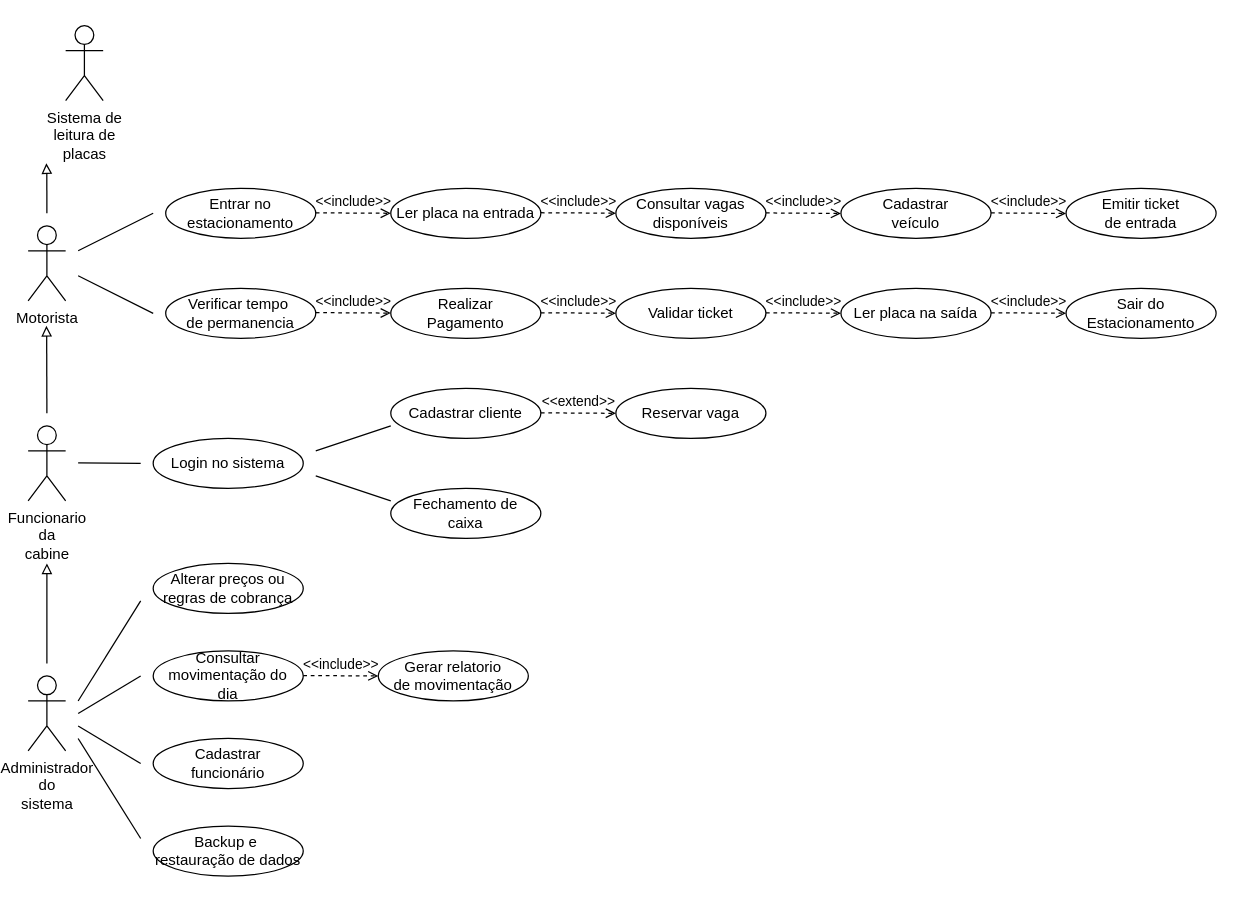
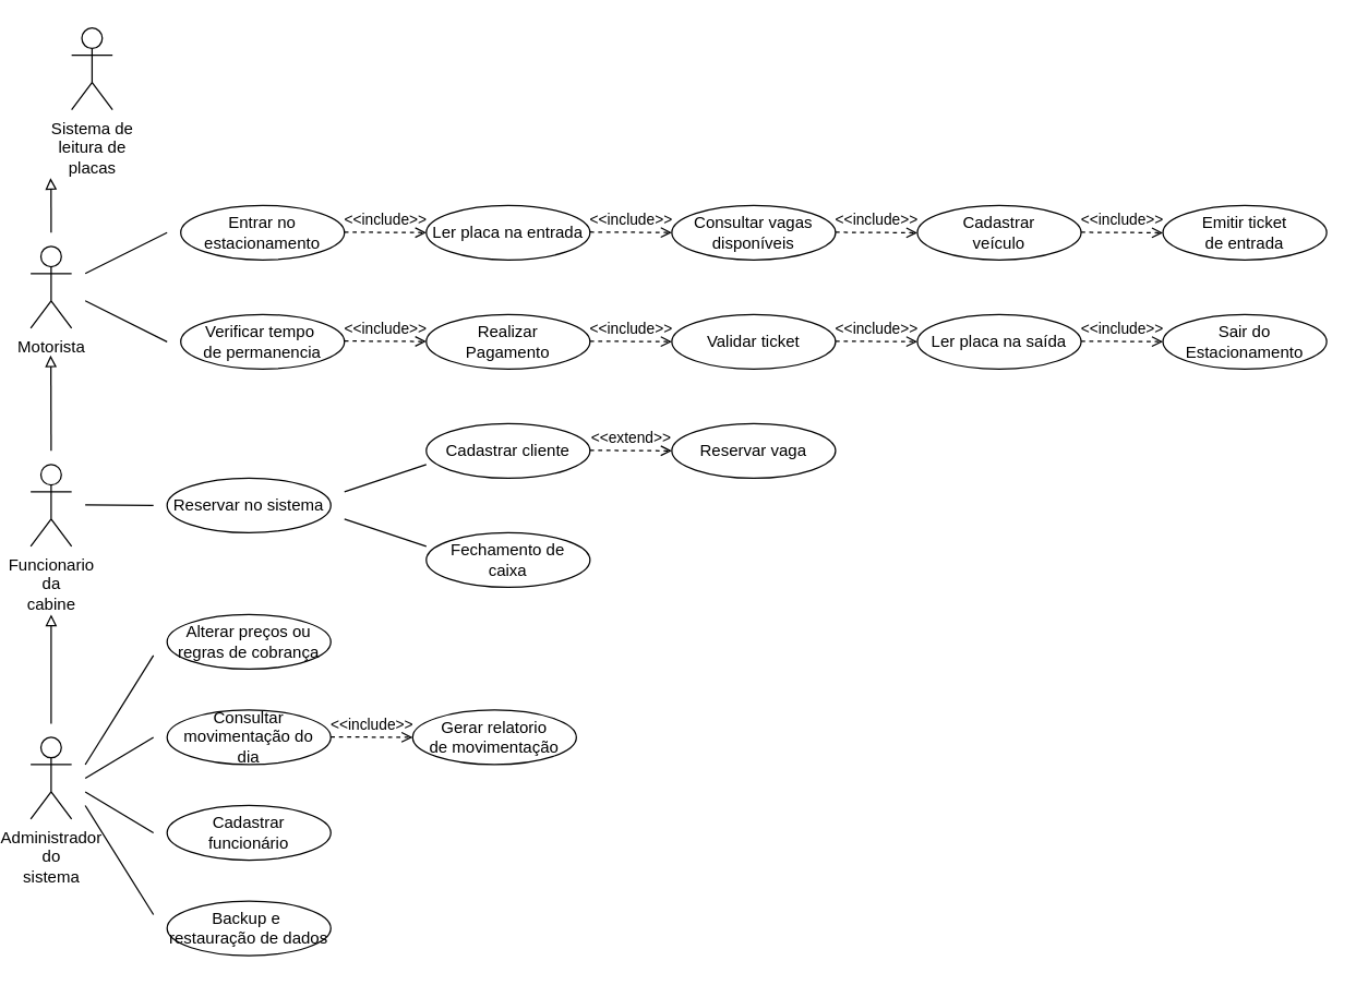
  <mxCell id="0" />
  <mxCell id="1" parent="0" />
  <mxCell id="2" value="Motorista" style="shape=umlActor;verticalLabelPosition=bottom;verticalAlign=top;html=1;outlineConnect=0;" vertex="1" parent="1"><mxGeometry x="20" y="180" width="30" height="60" as="geometry" /></mxCell>
  <mxCell id="3" value="Funcionario&lt;br&gt;da&lt;br&gt;cabine" style="shape=umlActor;verticalLabelPosition=bottom;verticalAlign=top;html=1;outlineConnect=0;align=center;spacingTop=0;spacingBottom=0;spacingRight=0;spacingLeft=0;" vertex="1" parent="1"><mxGeometry x="20" y="340" width="30" height="60" as="geometry" /></mxCell>
  <mxCell id="4" value="Administrador&lt;br&gt;do&lt;br&gt;sistema" style="shape=umlActor;verticalLabelPosition=bottom;verticalAlign=top;html=1;outlineConnect=0;" vertex="1" parent="1"><mxGeometry x="20" y="540" width="30" height="60" as="geometry" /></mxCell>
  <mxCell id="5" value="Sistema de&lt;div&gt;leitura de&lt;/div&gt;&lt;div&gt;placas&lt;/div&gt;" style="shape=umlActor;verticalLabelPosition=bottom;verticalAlign=top;html=1;outlineConnect=0;" vertex="1" parent="1"><mxGeometry x="50" y="20" width="30" height="60" as="geometry" /></mxCell>
  <mxCell id="6" value="Entrar no&lt;div&gt;estacionamento&lt;/div&gt;" style="ellipse;whiteSpace=wrap;html=1;" vertex="1" parent="1"><mxGeometry x="130" y="150" width="120" height="40" as="geometry" /></mxCell>
  <mxCell id="7" value="Realizar&lt;div&gt;Pagamento&lt;/div&gt;" style="ellipse;whiteSpace=wrap;html=1;" vertex="1" parent="1"><mxGeometry x="310" y="230" width="120" height="40" as="geometry" /></mxCell>
  <mxCell id="8" value="" style="endArrow=none;html=1;rounded=0;" edge="1" parent="1"><mxGeometry width="50" height="50" relative="1" as="geometry"><mxPoint x="60" y="200" as="sourcePoint" /><mxPoint x="120" y="170" as="targetPoint" /></mxGeometry></mxCell>
  <mxCell id="9" value="" style="endArrow=none;html=1;rounded=0;" edge="1" parent="1"><mxGeometry width="50" height="50" relative="1" as="geometry"><mxPoint x="60" y="220" as="sourcePoint" /><mxPoint x="120" y="250" as="targetPoint" /></mxGeometry></mxCell>
  <mxCell id="10" value="Emitir ticket&lt;div&gt;de entrada&lt;/div&gt;" style="ellipse;whiteSpace=wrap;html=1;" vertex="1" parent="1"><mxGeometry x="850" y="150" width="120" height="40" as="geometry" /></mxCell>
  <mxCell id="11" value="&amp;lt;&amp;lt;include&amp;gt;&amp;gt;" style="html=1;verticalAlign=bottom;labelBackgroundColor=none;endArrow=open;endFill=0;dashed=1;rounded=0;" edge="1" parent="1"><mxGeometry width="160" relative="1" as="geometry"><mxPoint x="250" y="169.64" as="sourcePoint" /><mxPoint x="310" y="170" as="targetPoint" /></mxGeometry></mxCell>
  <mxCell id="12" value="Consultar vagas&lt;div&gt;disponíveis&lt;/div&gt;" style="ellipse;whiteSpace=wrap;html=1;" vertex="1" parent="1"><mxGeometry x="490" y="150" width="120" height="40" as="geometry" /></mxCell>
  <mxCell id="13" value="Cadastrar&lt;div&gt;veículo&lt;/div&gt;" style="ellipse;whiteSpace=wrap;html=1;" vertex="1" parent="1"><mxGeometry x="670" y="150" width="120" height="40" as="geometry" /></mxCell>
  <mxCell id="14" value="&amp;lt;&amp;lt;include&amp;gt;&amp;gt;" style="html=1;verticalAlign=bottom;labelBackgroundColor=none;endArrow=open;endFill=0;dashed=1;rounded=0;" edge="1" parent="1"><mxGeometry width="160" relative="1" as="geometry"><mxPoint x="610" y="169.73" as="sourcePoint" /><mxPoint x="670" y="170.09" as="targetPoint" /></mxGeometry></mxCell>
  <mxCell id="15" value="&amp;lt;&amp;lt;include&amp;gt;&amp;gt;" style="html=1;verticalAlign=bottom;labelBackgroundColor=none;endArrow=open;endFill=0;dashed=1;rounded=0;" edge="1" parent="1"><mxGeometry width="160" relative="1" as="geometry"><mxPoint x="790" y="169.73" as="sourcePoint" /><mxPoint x="850" y="170.09" as="targetPoint" /></mxGeometry></mxCell>
  <mxCell id="16" value="Cadastrar cliente" style="ellipse;whiteSpace=wrap;html=1;" vertex="1" parent="1"><mxGeometry x="310" y="310" width="120" height="40" as="geometry" /></mxCell>
  <mxCell id="17" value="Reservar vaga" style="ellipse;whiteSpace=wrap;html=1;" vertex="1" parent="1"><mxGeometry x="490" y="310" width="120" height="40" as="geometry" /></mxCell>
  <mxCell id="18" value="Gerar relatorio&lt;div&gt;de movimentação&lt;/div&gt;" style="ellipse;whiteSpace=wrap;html=1;" vertex="1" parent="1"><mxGeometry x="300" y="520" width="120" height="40" as="geometry" /></mxCell>
  <mxCell id="19" value="" style="endArrow=none;html=1;rounded=0;" edge="1" parent="1"><mxGeometry width="50" height="50" relative="1" as="geometry"><mxPoint x="60" y="570" as="sourcePoint" /><mxPoint x="110" y="540" as="targetPoint" /></mxGeometry></mxCell>
  <mxCell id="20" value="Cadastrar&lt;div&gt;funcionário&lt;/div&gt;" style="ellipse;whiteSpace=wrap;html=1;" vertex="1" parent="1"><mxGeometry x="120" y="590" width="120" height="40" as="geometry" /></mxCell>
  <mxCell id="21" value="" style="endArrow=none;html=1;rounded=0;" edge="1" parent="1"><mxGeometry width="50" height="50" relative="1" as="geometry"><mxPoint x="60" y="590" as="sourcePoint" /><mxPoint x="110" y="670" as="targetPoint" /></mxGeometry></mxCell>
- <mxCell id="22" value="Login no sistema" style="ellipse;whiteSpace=wrap;html=1;" vertex="1" parent="1"><mxGeometry x="120" y="350" width="120" height="40" as="geometry" /></mxCell>
+ <mxCell id="22" value="Reservar no sistema" style="ellipse;whiteSpace=wrap;html=1;" vertex="1" parent="1"><mxGeometry x="120" y="350" width="120" height="40" as="geometry" /></mxCell>
  <mxCell id="23" value="Alterar preços ou&lt;div&gt;regras de cobrança&lt;/div&gt;" style="ellipse;whiteSpace=wrap;html=1;" vertex="1" parent="1"><mxGeometry x="120" y="450" width="120" height="40" as="geometry" /></mxCell>
  <mxCell id="24" value="" style="endArrow=none;html=1;rounded=0;" edge="1" parent="1"><mxGeometry width="50" height="50" relative="1" as="geometry"><mxPoint x="60" y="560" as="sourcePoint" /><mxPoint x="110" y="480" as="targetPoint" /></mxGeometry></mxCell>
  <mxCell id="25" value="Fechamento de&lt;div&gt;caixa&lt;/div&gt;" style="ellipse;whiteSpace=wrap;html=1;" vertex="1" parent="1"><mxGeometry x="310" y="390" width="120" height="40" as="geometry" /></mxCell>
  <mxCell id="26" value="" style="html=1;labelBackgroundColor=#ffffff;jettySize=auto;orthogonalLoop=1;fontSize=14;rounded=0;jumpStyle=gap;edgeStyle=orthogonalEdgeStyle;startArrow=none;endArrow=block;endFill=0;strokeWidth=1;" edge="1" parent="1"><mxGeometry width="48" height="48" relative="1" as="geometry"><mxPoint x="35" y="530" as="sourcePoint" /><mxPoint x="35" y="450" as="targetPoint" /></mxGeometry></mxCell>
  <mxCell id="27" value="Validar ticket" style="ellipse;whiteSpace=wrap;html=1;" vertex="1" parent="1"><mxGeometry x="490" y="230" width="120" height="40" as="geometry" /></mxCell>
  <mxCell id="28" value="Sair do&lt;div&gt;Estacionamento&lt;/div&gt;" style="ellipse;whiteSpace=wrap;html=1;" vertex="1" parent="1"><mxGeometry x="850" y="230" width="120" height="40" as="geometry" /></mxCell>
  <mxCell id="29" value="&amp;lt;&amp;lt;include&amp;gt;&amp;gt;" style="html=1;verticalAlign=bottom;labelBackgroundColor=none;endArrow=open;endFill=0;dashed=1;rounded=0;" edge="1" parent="1"><mxGeometry width="160" relative="1" as="geometry"><mxPoint x="610" y="249.57" as="sourcePoint" /><mxPoint x="670" y="249.93" as="targetPoint" /></mxGeometry></mxCell>
  <mxCell id="30" value="&amp;lt;&amp;lt;include&amp;gt;&amp;gt;" style="html=1;verticalAlign=bottom;labelBackgroundColor=none;endArrow=open;endFill=0;dashed=1;rounded=0;" edge="1" parent="1"><mxGeometry width="160" relative="1" as="geometry"><mxPoint x="430" y="249.58" as="sourcePoint" /><mxPoint x="490" y="249.94" as="targetPoint" /></mxGeometry></mxCell>
  <mxCell id="31" value="" style="endArrow=none;html=1;rounded=0;" edge="1" parent="1"><mxGeometry width="50" height="50" relative="1" as="geometry"><mxPoint x="60" y="369.68" as="sourcePoint" /><mxPoint x="110" y="370" as="targetPoint" /></mxGeometry></mxCell>
  <mxCell id="32" value="" style="endArrow=none;html=1;rounded=0;" edge="1" parent="1"><mxGeometry width="50" height="50" relative="1" as="geometry"><mxPoint x="250" y="360" as="sourcePoint" /><mxPoint x="310" y="340" as="targetPoint" /></mxGeometry></mxCell>
  <mxCell id="33" value="" style="html=1;labelBackgroundColor=#ffffff;jettySize=auto;orthogonalLoop=1;fontSize=14;rounded=0;jumpStyle=gap;edgeStyle=orthogonalEdgeStyle;startArrow=none;endArrow=block;endFill=0;strokeWidth=1;" edge="1" parent="1"><mxGeometry width="48" height="48" relative="1" as="geometry"><mxPoint x="35" y="330" as="sourcePoint" /><mxPoint x="34.62" y="260" as="targetPoint" /></mxGeometry></mxCell>
  <mxCell id="34" value="Consultar&lt;div&gt;movimentação do&lt;/div&gt;&lt;div&gt;dia&lt;/div&gt;" style="ellipse;whiteSpace=wrap;html=1;" vertex="1" parent="1"><mxGeometry x="120" y="520" width="120" height="40" as="geometry" /></mxCell>
  <mxCell id="35" value="Backup e&amp;nbsp;&lt;div&gt;restauração&amp;nbsp;&lt;span style=&quot;background-color: transparent; color: light-dark(rgb(0, 0, 0), rgb(255, 255, 255));&quot;&gt;de&lt;/span&gt;&lt;span style=&quot;background-color: transparent; color: light-dark(rgb(0, 0, 0), rgb(255, 255, 255));&quot;&gt;&amp;nbsp;dados&lt;/span&gt;&lt;/div&gt;" style="ellipse;whiteSpace=wrap;html=1;" vertex="1" parent="1"><mxGeometry x="120" y="660" width="120" height="40" as="geometry" /></mxCell>
  <mxCell id="36" value="Verificar tempo&amp;nbsp;&lt;div&gt;de permanencia&lt;/div&gt;" style="ellipse;whiteSpace=wrap;html=1;" vertex="1" parent="1"><mxGeometry x="130" y="230" width="120" height="40" as="geometry" /></mxCell>
  <mxCell id="37" value="&amp;lt;&amp;lt;include&amp;gt;&amp;gt;" style="html=1;verticalAlign=bottom;labelBackgroundColor=none;endArrow=open;endFill=0;dashed=1;rounded=0;" edge="1" parent="1"><mxGeometry width="160" relative="1" as="geometry"><mxPoint x="250" y="249.44" as="sourcePoint" /><mxPoint x="310" y="249.8" as="targetPoint" /></mxGeometry></mxCell>
  <mxCell id="38" value="" style="endArrow=none;html=1;rounded=0;" edge="1" parent="1"><mxGeometry width="50" height="50" relative="1" as="geometry"><mxPoint x="250" y="380" as="sourcePoint" /><mxPoint x="310" y="400" as="targetPoint" /></mxGeometry></mxCell>
  <mxCell id="39" value="&amp;lt;&amp;lt;include&amp;gt;&amp;gt;" style="html=1;verticalAlign=bottom;labelBackgroundColor=none;endArrow=open;endFill=0;dashed=1;rounded=0;" edge="1" parent="1"><mxGeometry width="160" relative="1" as="geometry"><mxPoint x="240" y="539.66" as="sourcePoint" /><mxPoint x="300" y="540.02" as="targetPoint" /></mxGeometry></mxCell>
  <mxCell id="40" value="" style="endArrow=none;html=1;rounded=0;" edge="1" parent="1"><mxGeometry width="50" height="50" relative="1" as="geometry"><mxPoint x="60" y="580" as="sourcePoint" /><mxPoint x="110" y="610" as="targetPoint" /></mxGeometry></mxCell>
  <mxCell id="41" value="Ler placa na entrada" style="ellipse;whiteSpace=wrap;html=1;" vertex="1" parent="1"><mxGeometry x="310" y="150" width="120" height="40" as="geometry" /></mxCell>
  <mxCell id="42" value="Ler placa na saída" style="ellipse;whiteSpace=wrap;html=1;" vertex="1" parent="1"><mxGeometry x="670" y="230" width="120" height="40" as="geometry" /></mxCell>
  <mxCell id="43" value="" style="html=1;labelBackgroundColor=#ffffff;jettySize=auto;orthogonalLoop=1;fontSize=14;rounded=0;jumpStyle=gap;edgeStyle=orthogonalEdgeStyle;startArrow=none;endArrow=block;endFill=0;strokeWidth=1;" edge="1" parent="1"><mxGeometry width="48" height="48" relative="1" as="geometry"><mxPoint x="35" y="170" as="sourcePoint" /><mxPoint x="34.56" y="130" as="targetPoint" /></mxGeometry></mxCell>
  <mxCell id="44" value="&amp;lt;&amp;lt;extend&amp;gt;&amp;gt;" style="html=1;verticalAlign=bottom;labelBackgroundColor=none;endArrow=open;endFill=0;dashed=1;rounded=0;" edge="1" parent="1"><mxGeometry width="160" relative="1" as="geometry"><mxPoint x="430" y="329.57" as="sourcePoint" /><mxPoint x="490" y="330" as="targetPoint" /></mxGeometry></mxCell>
  <mxCell id="45" value="&amp;lt;&amp;lt;include&amp;gt;&amp;gt;" style="html=1;verticalAlign=bottom;labelBackgroundColor=none;endArrow=open;endFill=0;dashed=1;rounded=0;" edge="1" parent="1"><mxGeometry width="160" relative="1" as="geometry"><mxPoint x="430" y="169.57" as="sourcePoint" /><mxPoint x="490" y="169.93" as="targetPoint" /></mxGeometry></mxCell>
  <mxCell id="46" value="&amp;lt;&amp;lt;include&amp;gt;&amp;gt;" style="html=1;verticalAlign=bottom;labelBackgroundColor=none;endArrow=open;endFill=0;dashed=1;rounded=0;" edge="1" parent="1"><mxGeometry width="160" relative="1" as="geometry"><mxPoint x="790" y="249.57" as="sourcePoint" /><mxPoint x="850" y="249.93" as="targetPoint" /></mxGeometry></mxCell>
